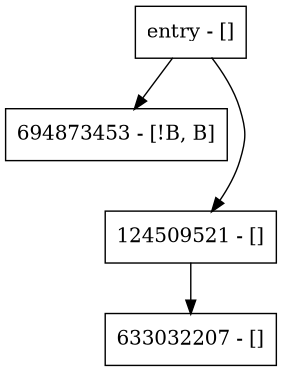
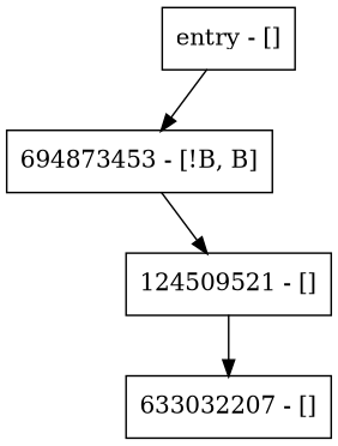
  digraph {
    node [shape=record]
    n1 [label="entry - []"]
    n2 [label="694873453 - [!B, B]"]
    n3 [label="124509521 - []"]
    n4 [label="633032207 - []"]
    n1 -> n2
-   n1 -> n3
+   n2 -> n3
    n3 -> n4
  }
